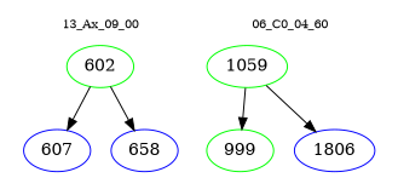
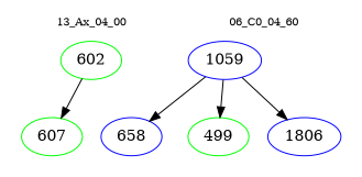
  digraph {
    node [color=green]
    edge [color=black]
    n1 [label=602]
    n2 [color=blue label=658]
-   n3 [color=blue label=607]
-   n4 [label=1059]
-   n5 [label=999]
+   n3 [label=607]
+   n4 [color=blue label=1059]
+   n5 [label=499]
    n6 [color=blue label=1806]
    subgraph cluster_1 {
      color=white
      fontsize=10
-     label="13_Ax_09_00"
+     label="13_Ax_04_00"
      n1
      n2
      n3
    }
    subgraph cluster_2 {
      color=white
      fontsize=10
      label="06_C0_04_60"
      n4
      n5
      n6
    }
-   n1 -> n2
+   n4 -> n2
    n1 -> n3
    n4 -> n5
    n4 -> n6
  }
